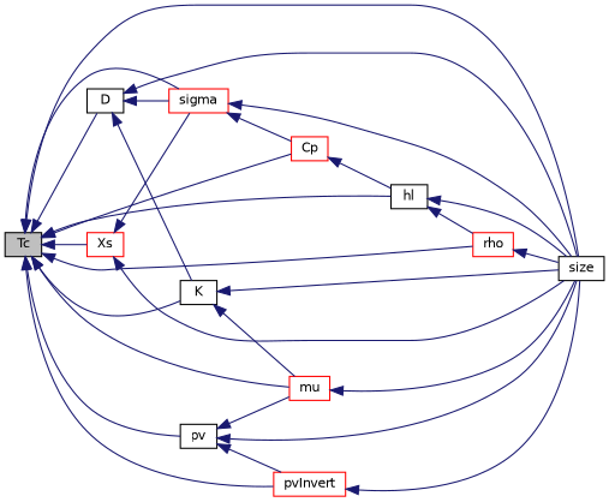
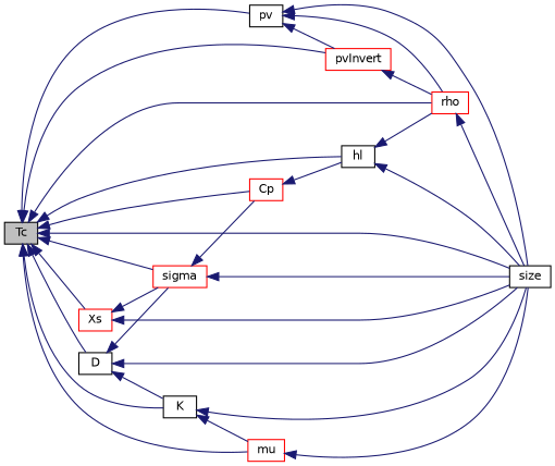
  digraph {
    rankdir=LR
    node [color=black fontname=Helvetica fontsize=10 shape=record]
    edge [color=midnightblue dir=back fontname=Helvetica fontsize=10 labelfontname=Helvetica labelfontsize=10 style=solid]
    n1 [fillcolor=grey75 fontcolor=black height=0.2 label=Tc style=filled width=0.4]
    n2 [color=red height=0.2 label=Cp width=0.4]
    n3 [height=0.2 label=hl width=0.4]
    n4 [height=0.2 label=pv width=0.4]
    n5 [color=red height=0.2 label=pvInvert width=0.4]
    n6 [height=0.2 label=size width=0.4]
    n7 [color=red height=0.2 label=rho width=0.4]
    n8 [height=0.2 label=D width=0.4]
    n9 [height=0.2 label=K width=0.4]
    n10 [color=red height=0.2 label=mu width=0.4]
    n11 [color=red height=0.2 label=sigma width=0.4]
    n12 [color=red height=0.2 label=Xs width=0.4]
    n1 -> n2
    n1 -> n3
    n1 -> n4
    n1 -> n5
    n1 -> n6
    n1 -> n7
    n1 -> n8
    n1 -> n9
    n1 -> n10
    n1 -> n11
    n1 -> n12
    n2 -> n3
    n3 -> n6
    n3 -> n7
    n4 -> n5
    n4 -> n6
-   n4 -> n10
-   n5 -> n6
+   n4 -> n7
+   n5 -> n7
    n7 -> n6
    n8 -> n6
    n8 -> n9
    n8 -> n11
    n9 -> n6
    n9 -> n10
    n10 -> n6
    n11 -> n2
    n11 -> n6
    n12 -> n6
    n12 -> n11
  }
